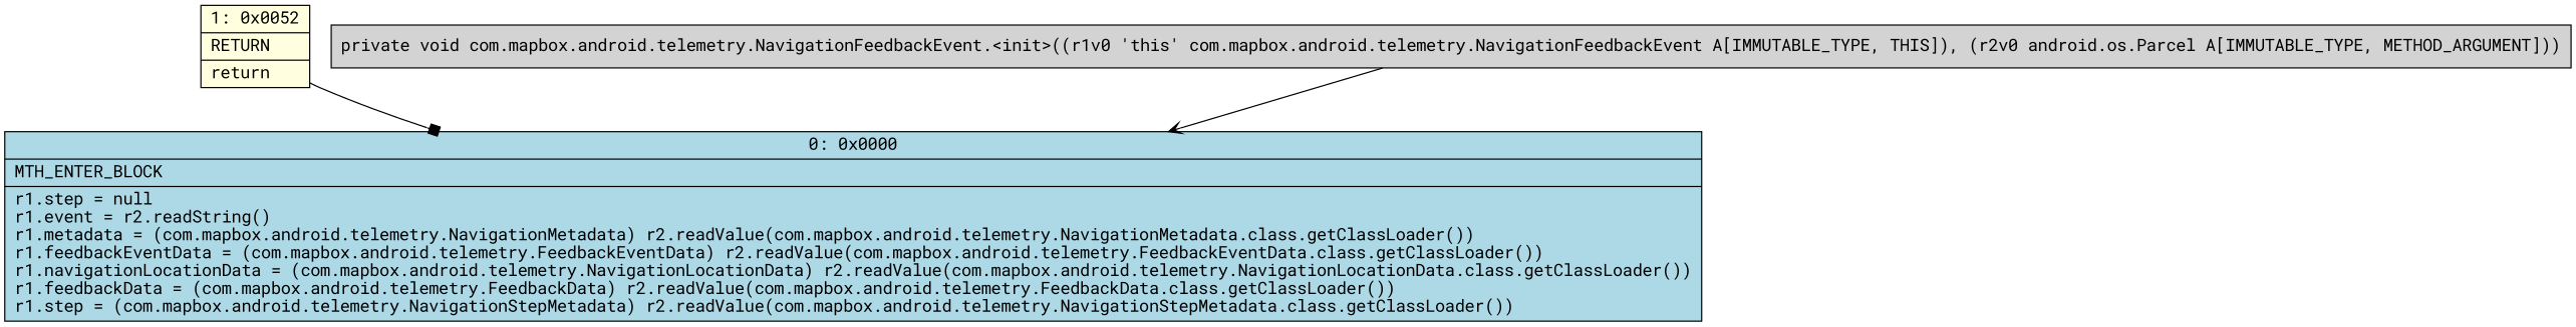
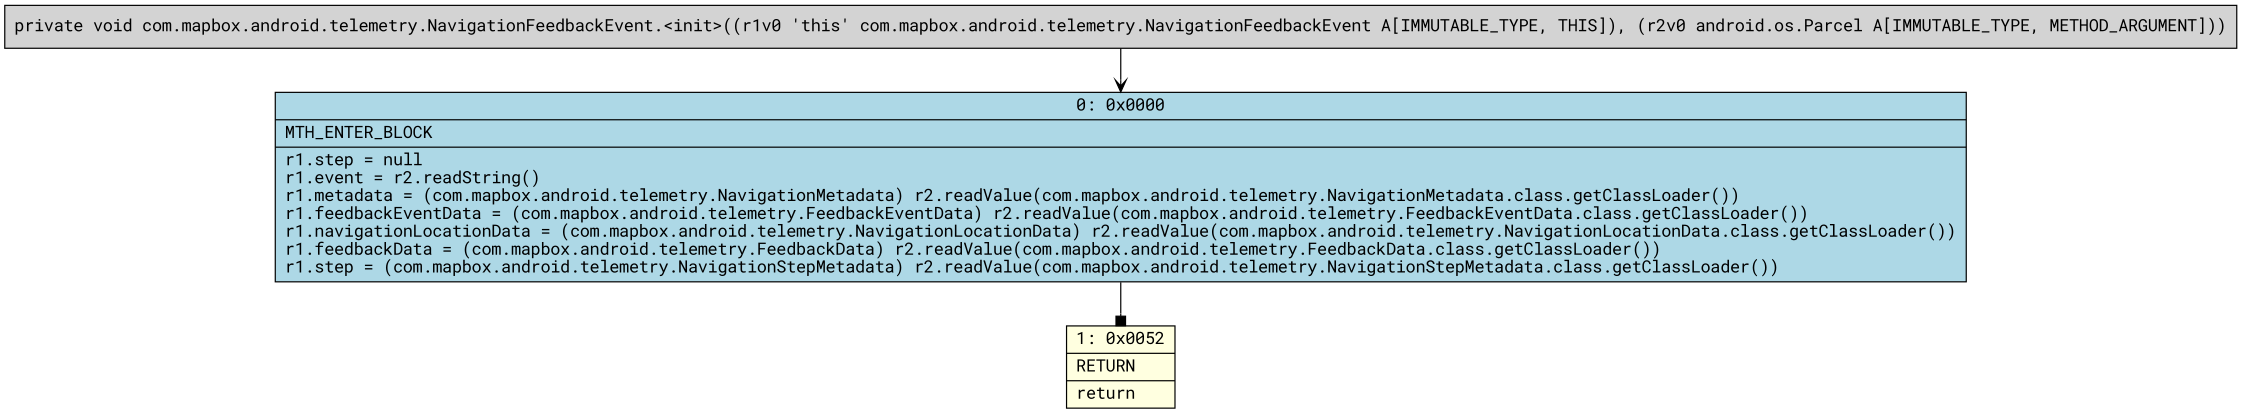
  digraph {
    fontname="Roboto Mono"
    node [shape=record style=filled fontname="Roboto Mono"]
    edge [fontname="Roboto Mono"]
    n1 [label="{0\:\ 0x0000|MTH_ENTER_BLOCK\l|r1.step = null\lr1.event = r2.readString()\lr1.metadata = (com.mapbox.android.telemetry.NavigationMetadata) r2.readValue(com.mapbox.android.telemetry.NavigationMetadata.class.getClassLoader())\lr1.feedbackEventData = (com.mapbox.android.telemetry.FeedbackEventData) r2.readValue(com.mapbox.android.telemetry.FeedbackEventData.class.getClassLoader())\lr1.navigationLocationData = (com.mapbox.android.telemetry.NavigationLocationData) r2.readValue(com.mapbox.android.telemetry.NavigationLocationData.class.getClassLoader())\lr1.feedbackData = (com.mapbox.android.telemetry.FeedbackData) r2.readValue(com.mapbox.android.telemetry.FeedbackData.class.getClassLoader())\lr1.step = (com.mapbox.android.telemetry.NavigationStepMetadata) r2.readValue(com.mapbox.android.telemetry.NavigationStepMetadata.class.getClassLoader())\l}" fillcolor=lightblue]
    n2 [label="{1\:\ 0x0052|RETURN\l|return\l}" fillcolor=lightyellow]
    n3 [label="{private void com.mapbox.android.telemetry.NavigationFeedbackEvent.\<init\>((r1v0 'this' com.mapbox.android.telemetry.NavigationFeedbackEvent A[IMMUTABLE_TYPE, THIS]), (r2v0 android.os.Parcel A[IMMUTABLE_TYPE, METHOD_ARGUMENT])) }" fillcolor=lightgrey]
-   n2 -> n1 [arrowhead=box]
+   n1 -> n2 [arrowhead=box]
    n3 -> n1 [arrowhead=vee]
  }
